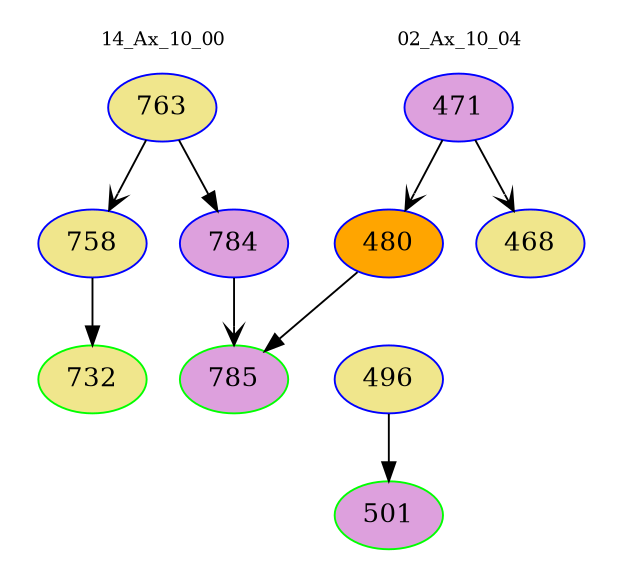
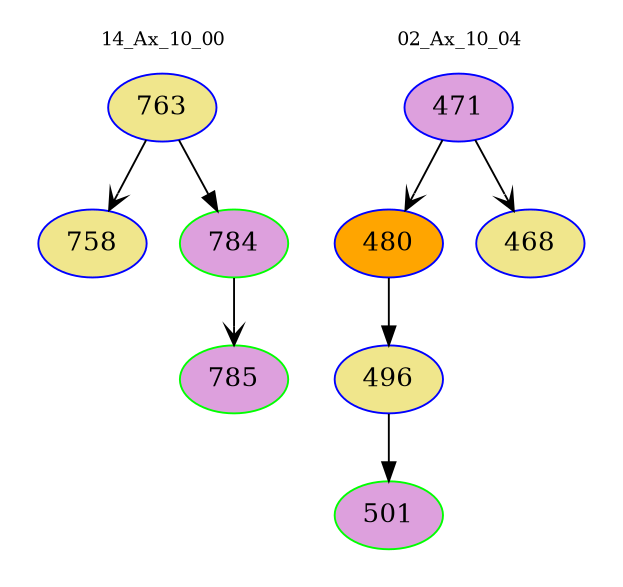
  digraph {
    node [color=blue fillcolor=khaki style=filled]
    edge [arrowhead=vee color=black]
    n1 [label=763]
    n2 [label=758]
-   n3 [fillcolor=plum label=784]
-   n4 [color=green label=732]
+   n3 [color=green fillcolor=plum label=784]
    n5 [color=green fillcolor=plum label=785]
    n6 [fillcolor=orange label=480]
    n7 [fillcolor=plum label=471]
    n8 [label=496]
    n9 [label=468]
    n10 [color=green fillcolor=plum label=501]
    subgraph cluster_1 {
      color=white
      fontsize=10
      label="14_Ax_10_00"
      n1
      n2
      n3
-     n4
      n5
    }
    subgraph cluster_2 {
      color=white
      fontsize=10
      label="02_Ax_10_04"
      n6
      n7
      n8
      n9
      n10
    }
    n1 -> n2
    n1 -> n3 [arrowhead=normal]
-   n2 -> n4 [arrowhead=normal]
    n3 -> n5
-   n6 -> n5 [arrowhead=normal]
+   n6 -> n8 [arrowhead=normal]
    n7 -> n6
    n7 -> n9
    n8 -> n10 [arrowhead=normal]
  }
